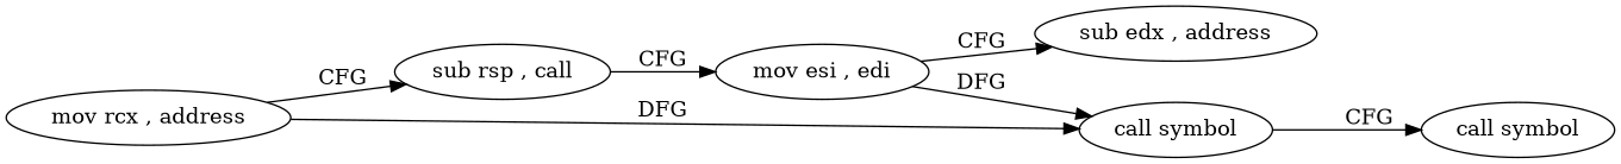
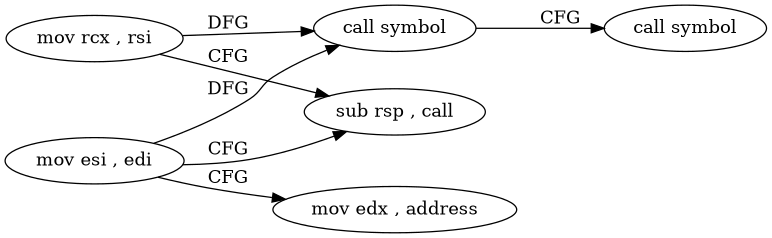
  digraph {
    fontname="DejaVu Serif"
    rankdir=LR
    node [fontname="DejaVu Serif"]
    edge [fontname="DejaVu Serif"]
-   n1 [label="mov rcx , address"]
+   n1 [label="mov rcx , rsi"]
    n2 [label="sub rsp , call"]
    n3 [label="call symbol"]
    n4 [label="mov esi , edi"]
    n5 [label="call symbol"]
-   n6 [label="sub edx , address"]
+   n6 [label="mov edx , address"]
    n1 -> n2 [label=CFG]
    n1 -> n3 [label=DFG]
-   n2 -> n4 [label=CFG]
+   n4 -> n2 [label=CFG]
    n3 -> n5 [label=CFG]
    n4 -> n3 [label=DFG]
    n4 -> n6 [label=CFG]
  }
